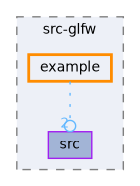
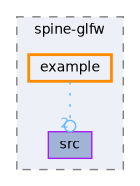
  digraph {
    compound=true
    node [fontname=Helvetica fontsize=10 shape=box]
    n1 [color=purple fillcolor="#a2b4d6" height=0.2 label=src style=filled width=0.4]
    n2 [color=darkorange fillcolor="#edf0f7" height=0.2 label=example style="filled,bold" width=0.4]
    subgraph cluster_1 {
      bgcolor="#edf0f7"
      fontname=Helvetica
      fontsize=10
-     label="src-glfw"
+     label="spine-glfw"
      pencolor=grey50
      style="filled,dashed"
      n1
      n2
    }
    n2 -> n1 [color=steelblue1 fontcolor=steelblue1 fontname=Helvetica fontsize=10 headlabel=2 labeldistance=1.5 labelfontname=Helvetica labelfontsize=10 style=dotted arrowhead=odot]
  }
